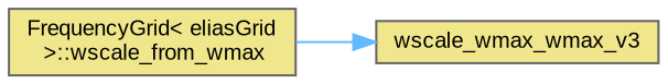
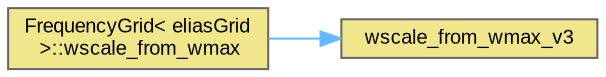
  digraph {
    rankdir=RL
    fontname="Liberation Sans"
    node [color=gray40 fillcolor=khaki fontname="Liberation Sans" fontsize=10 shape=box style=filled]
-   n1 [fontcolor=black height=0.2 label=wscale_wmax_wmax_v3 width=0.4]
+   n1 [fontcolor=black height=0.2 label=wscale_from_wmax_v3 width=0.4]
    n2 [height=0.2 label="FrequencyGrid\< eliasGrid\l \>::wscale_from_wmax" width=0.4]
    n1 -> n2 [color=steelblue1 dir=back fontname="Liberation Sans" fontsize=10 labelfontname=Helvetica labelfontsize=10 style=solid]
  }
